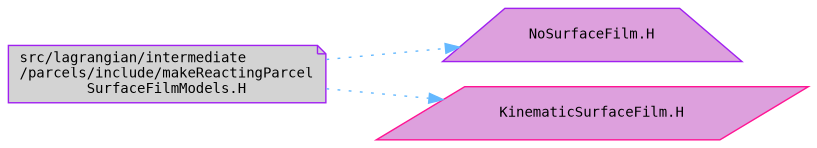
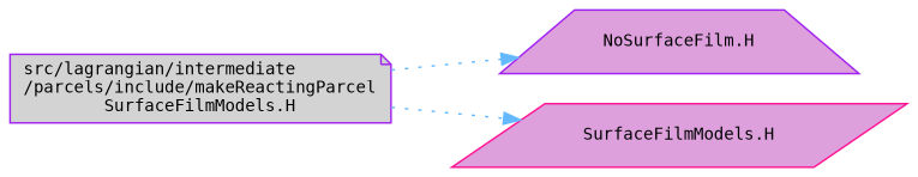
  digraph {
    fontname="DejaVu Sans Mono"
    rankdir=LR
    node [color=purple fillcolor=plum fontname="DejaVu Sans Mono" fontsize=10 style=filled]
    edge [color=steelblue1 fontname="DejaVu Sans Mono" fontsize=10 labelfontname=Helvetica labelfontsize=10 style=dotted]
    n1 [fillcolor=lightgrey fontcolor=black height=0.2 label="src/lagrangian/intermediate\l/parcels/include/makeReactingParcel\lSurfaceFilmModels.H" shape=note width=0.4]
    n2 [height=0.2 label="NoSurfaceFilm.H" shape=trapezium width=0.4]
-   n3 [color=deeppink height=0.2 label="KinematicSurfaceFilm.H" shape=parallelogram width=0.4]
+   n3 [color=deeppink height=0.2 label="SurfaceFilmModels.H" shape=parallelogram width=0.4]
    n1 -> n2
    n1 -> n3
  }
